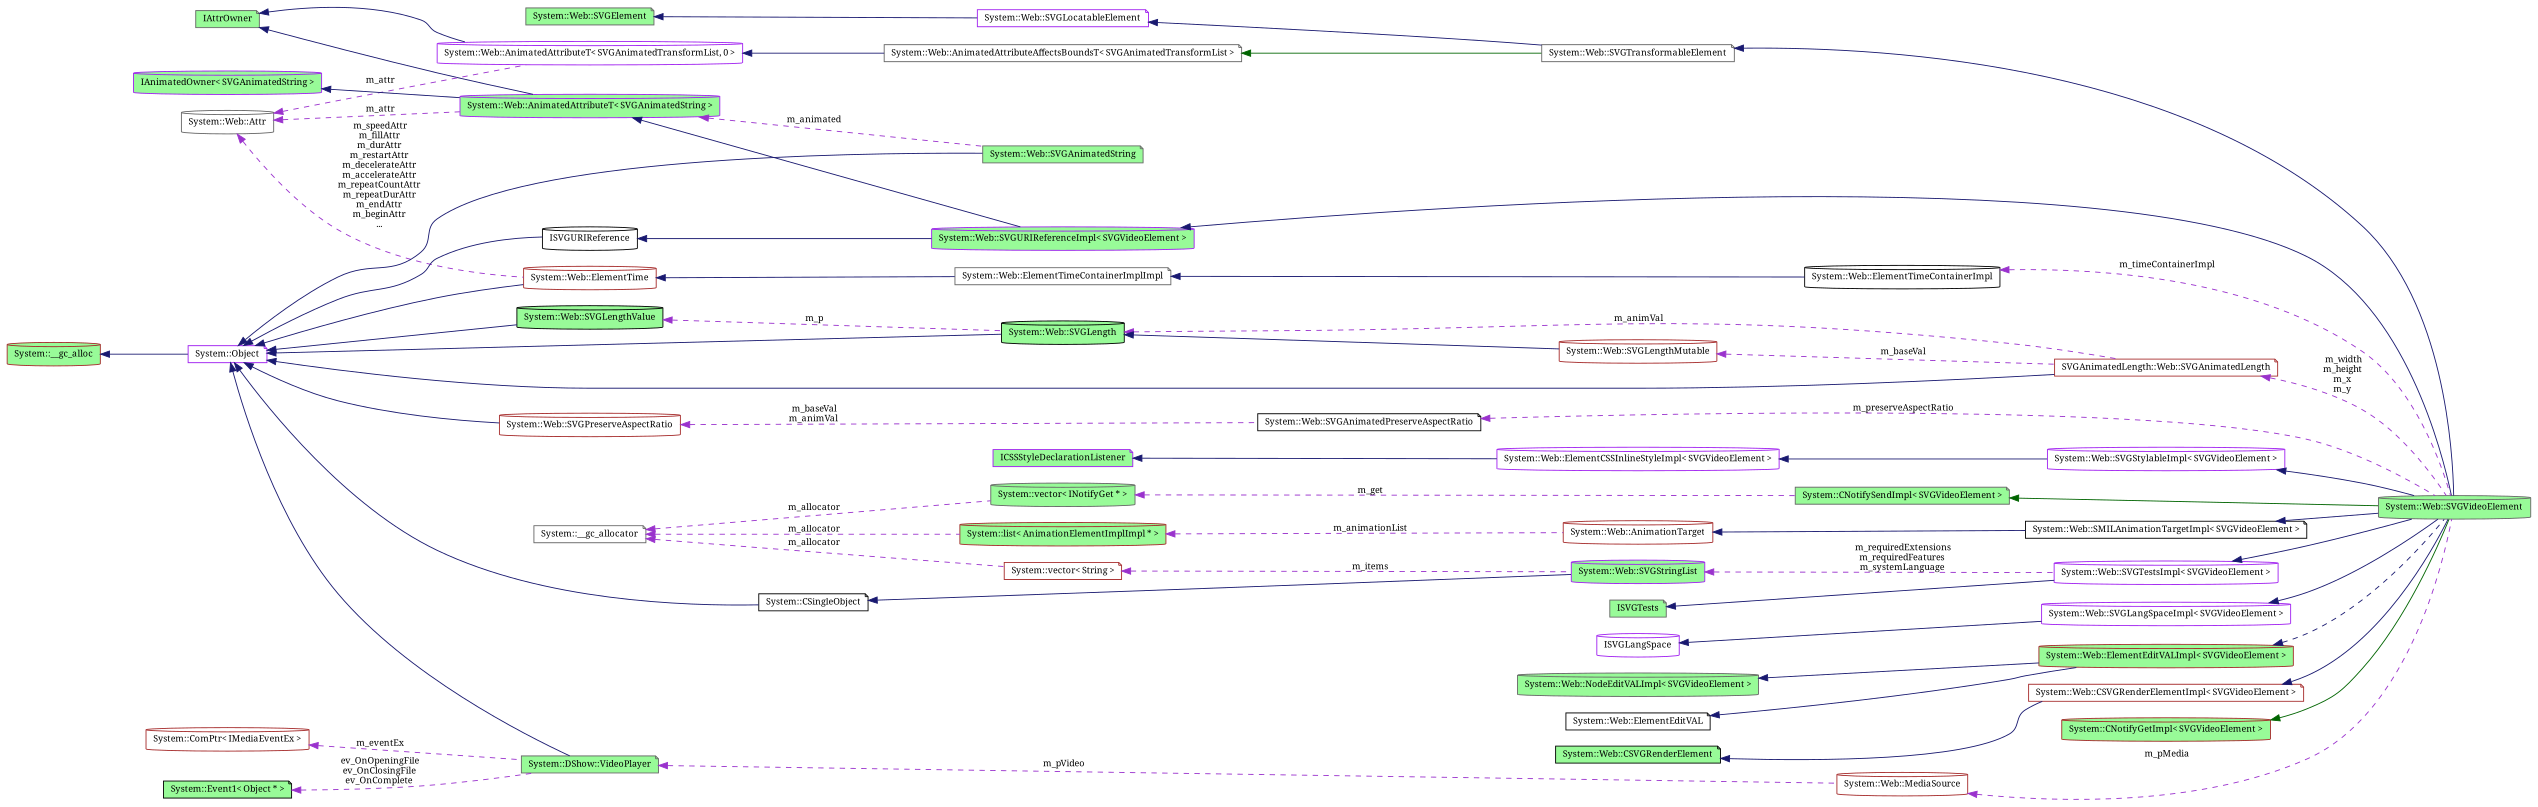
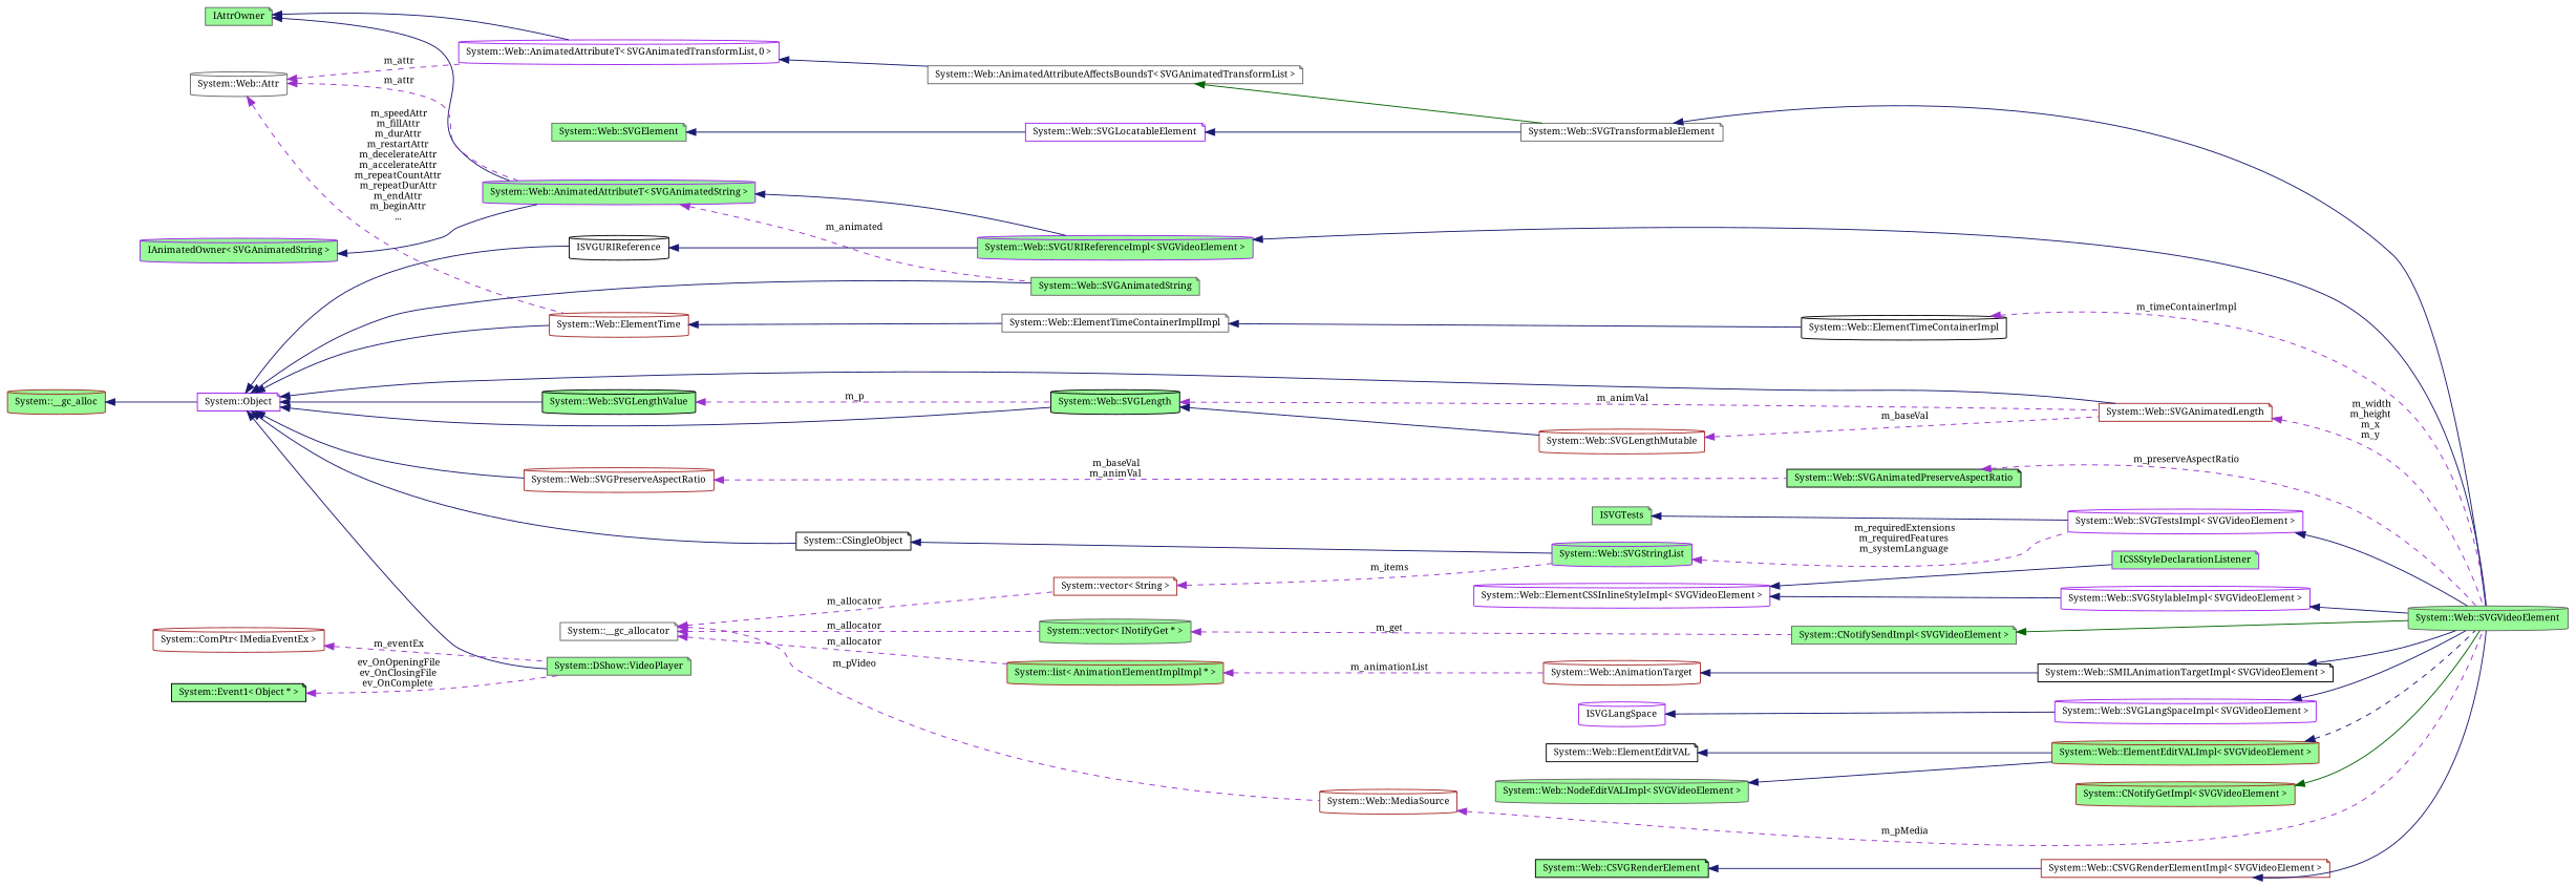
  digraph {
    fontname="Noto Serif"
    rankdir=LR
    node [color=gray40 fillcolor=white fontname="Noto Serif" fontsize=10 shape=cylinder style=filled]
    edge [color=midnightblue dir=back fontname="Noto Serif" fontsize=10 labelfontname=Helvetica labelfontsize=10 style=solid]
    n1 [fillcolor=palegreen fontcolor=black height=0.2 label="System::Web::SVGVideoElement" width=0.4]
    n2 [height=0.2 label="System::Web::SVGTransformableElement" shape=note width=0.4]
    n3 [color=purple height=0.2 label="System::Web::SVGLocatableElement" shape=note width=0.4]
    n4 [fillcolor=palegreen height=0.2 label="System::Web::SVGElement" shape=note width=0.4]
    n5 [height=0.2 label="System::Web::AnimatedAttributeAffectsBoundsT\< SVGAnimatedTransformList \>" shape=note width=0.4]
    n6 [color=purple height=0.2 label="System::Web::AnimatedAttributeT\< SVGAnimatedTransformList, 0 \>" width=0.4]
    n7 [fillcolor=palegreen height=0.2 label=IAttrOwner shape=note width=0.4]
    n8 [color=purple fillcolor=palegreen height=0.2 label="System::Web::AnimatedAttributeT\< SVGAnimatedString \>" width=0.4]
    n9 [color=purple fillcolor=palegreen height=0.2 label="System::Web::SVGURIReferenceImpl\< SVGVideoElement \>" width=0.4]
    n10 [fillcolor=palegreen height=0.2 label="System::Web::SVGAnimatedString" shape=note width=0.4]
    n11 [height=0.2 label="System::Web::Attr" width=0.4]
    n12 [color=brown height=0.2 label="System::Web::ElementTime" width=0.4]
    n13 [height=0.2 label="System::Web::ElementTimeContainerImplImpl" shape=note width=0.4]
    n14 [color=black height=0.2 label=ISVGURIReference width=0.4]
    n15 [color=purple fillcolor=palegreen height=0.2 label="IAnimatedOwner\< SVGAnimatedString \>" width=0.4]
    n16 [color=purple height=0.2 label="System::Object" shape=note width=0.4]
    n17 [color=black height=0.2 label="System::CSingleObject" shape=note width=0.4]
    n18 [color=brown height=0.2 label="System::Web::SVGPreserveAspectRatio" width=0.4]
-   n19 [color=brown height=0.2 label="SVGAnimatedLength::Web::SVGAnimatedLength" shape=note width=0.4]
+   n19 [color=brown height=0.2 label="System::Web::SVGAnimatedLength" shape=note width=0.4]
    n20 [color=black fillcolor=palegreen height=0.2 label="System::Web::SVGLength" width=0.4]
    n21 [color=black fillcolor=palegreen height=0.2 label="System::Web::SVGLengthValue" width=0.4]
    n22 [fillcolor=palegreen height=0.2 label="System::DShow::VideoPlayer" shape=note width=0.4]
    n23 [color=purple fillcolor=palegreen height=0.2 label="System::Web::SVGStringList" width=0.4]
-   n24 [color=black height=0.2 label="System::Web::SVGAnimatedPreserveAspectRatio" shape=note width=0.4]
+   n24 [color=black fillcolor=palegreen height=0.2 label="System::Web::SVGAnimatedPreserveAspectRatio" shape=note width=0.4]
    n25 [color=brown height=0.2 label="System::Web::SVGLengthMutable" width=0.4]
    n26 [color=brown height=0.2 label="System::Web::MediaSource" width=0.4]
    n27 [color=brown fillcolor=palegreen height=0.2 label="System::__gc_alloc" width=0.4]
    n28 [color=purple height=0.2 label="System::Web::SVGStylableImpl\< SVGVideoElement \>" width=0.4]
    n29 [color=purple height=0.2 label="System::Web::ElementCSSInlineStyleImpl\< SVGVideoElement \>" width=0.4]
    n30 [color=purple fillcolor=palegreen height=0.2 label=ICSSStyleDeclarationListener shape=note width=0.4]
    n31 [color=purple height=0.2 label="System::Web::SVGTestsImpl\< SVGVideoElement \>" width=0.4]
    n32 [fillcolor=palegreen height=0.2 label=ISVGTests shape=note width=0.4]
    n33 [color=brown height=0.2 label="System::vector\< String \>" shape=note width=0.4]
    n34 [height=0.2 label="System::__gc_allocator" shape=note width=0.4]
    n35 [color=brown fillcolor=palegreen height=0.2 label="System::list\< AnimationElementImplImpl * \>" width=0.4]
    n36 [fillcolor=palegreen height=0.2 label="System::vector\< INotifyGet * \>" width=0.4]
    n37 [color=brown height=0.2 label="System::Web::AnimationTarget" width=0.4]
    n38 [fillcolor=palegreen height=0.2 label="System::CNotifySendImpl\< SVGVideoElement \>" shape=note width=0.4]
    n39 [color=purple height=0.2 label="System::Web::SVGLangSpaceImpl\< SVGVideoElement \>" width=0.4]
    n40 [color=purple height=0.2 label=ISVGLangSpace width=0.4]
    n41 [color=brown fillcolor=palegreen height=0.2 label="System::Web::ElementEditVALImpl\< SVGVideoElement \>" width=0.4]
    n42 [fillcolor=palegreen height=0.2 label="System::Web::NodeEditVALImpl\< SVGVideoElement \>" width=0.4]
    n43 [color=black height=0.2 label="System::Web::ElementEditVAL" shape=note width=0.4]
    n44 [color=black height=0.2 label="System::Web::SMILAnimationTargetImpl\< SVGVideoElement \>" shape=note width=0.4]
    n45 [color=brown height=0.2 label="System::Web::CSVGRenderElementImpl\< SVGVideoElement \>" shape=note width=0.4]
    n46 [color=black fillcolor=palegreen height=0.2 label="System::Web::CSVGRenderElement" shape=note width=0.4]
    n47 [color=brown fillcolor=palegreen height=0.2 label="System::CNotifyGetImpl\< SVGVideoElement \>" width=0.4]
    n48 [color=black height=0.2 label="System::Web::ElementTimeContainerImpl" width=0.4]
    n49 [color=brown height=0.2 label="System::ComPtr\< IMediaEventEx \>" width=0.4]
    n50 [color=black fillcolor=palegreen height=0.2 label="System::Event1\< Object * \>" shape=note width=0.4]
    n2 -> n1
    n3 -> n2
    n4 -> n3
    n5 -> n2 [color=darkgreen]
    n6 -> n5
    n7 -> n6
    n7 -> n8
    n8 -> n9
    n8 -> n10 [color=darkorchid3 label=" m_animated" style=dashed]
    n9 -> n1
    n11 -> n6 [color=darkorchid3 label=" m_attr" style=dashed]
    n11 -> n8 [color=darkorchid3 label=" m_attr" style=dashed]
    n11 -> n12 [color=darkorchid3 label=" m_speedAttr\nm_fillAttr\nm_durAttr\nm_restartAttr\nm_decelerateAttr\nm_accelerateAttr\nm_repeatCountAttr\nm_repeatDurAttr\nm_endAttr\nm_beginAttr\n..." style=dashed]
    n12 -> n13
    n13 -> n48
    n14 -> n9
    n15 -> n8
    n16 -> n10
    n16 -> n12
    n16 -> n14
    n16 -> n17
    n16 -> n18
    n16 -> n19
    n16 -> n20
    n16 -> n21
    n16 -> n22
    n17 -> n23
    n18 -> n24 [color=darkorchid3 label=" m_baseVal\nm_animVal" style=dashed]
    n19 -> n1 [color=darkorchid3 label=" m_width\nm_height\nm_x\nm_y" style=dashed]
    n20 -> n19 [color=darkorchid3 label=" m_animVal" style=dashed]
    n20 -> n25
    n21 -> n20 [color=darkorchid3 label=" m_p" style=dashed]
-   n22 -> n26 [color=darkorchid3 label=" m_pVideo" style=dashed]
+   n34 -> n26 [color=darkorchid3 label=" m_pVideo" style=dashed]
    n23 -> n31 [color=darkorchid3 label=" m_requiredExtensions\nm_requiredFeatures\nm_systemLanguage" style=dashed]
    n24 -> n1 [color=darkorchid3 label=" m_preserveAspectRatio" style=dashed]
    n25 -> n19 [color=darkorchid3 label=" m_baseVal" style=dashed]
    n26 -> n1 [color=darkorchid3 label=" m_pMedia" style=dashed]
    n27 -> n16
    n28 -> n1
    n29 -> n28
-   n30 -> n29
+   n29 -> n30
    n31 -> n1
    n32 -> n31
    n33 -> n23 [color=darkorchid3 label=" m_items" style=dashed]
    n34 -> n33 [color=darkorchid3 label=" m_allocator" style=dashed]
    n34 -> n35 [color=darkorchid3 label=" m_allocator" style=dashed]
    n34 -> n36 [color=darkorchid3 label=" m_allocator" style=dashed]
    n35 -> n37 [color=darkorchid3 label=" m_animationList" style=dashed]
    n36 -> n38 [color=darkorchid3 label=" m_get" style=dashed]
    n37 -> n44
    n38 -> n1 [color=darkgreen]
    n39 -> n1
    n40 -> n39
    n41 -> n1 [style=dashed]
    n42 -> n41
    n43 -> n41
    n44 -> n1
    n45 -> n1
    n46 -> n45
    n47 -> n1 [color=darkgreen]
    n48 -> n1 [color=darkorchid3 label=" m_timeContainerImpl" style=dashed]
    n49 -> n22 [color=darkorchid3 label=" m_eventEx" style=dashed]
    n50 -> n22 [color=darkorchid3 label=" ev_OnOpeningFile\nev_OnClosingFile\nev_OnComplete" style=dashed]
  }
